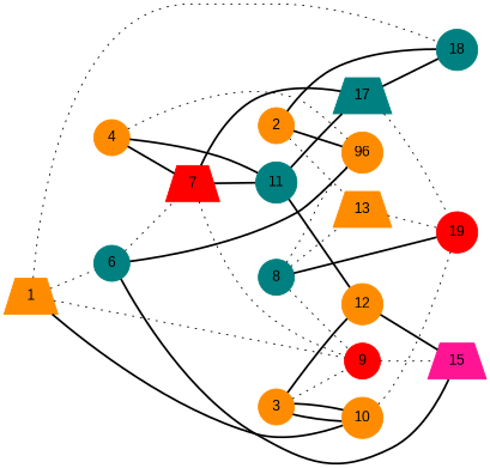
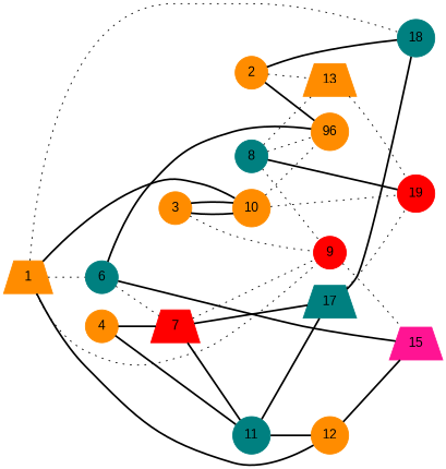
  graph {
    fontname="Liberation Sans"
    rankdir=LR
    node [color=darkorange fontname="Liberation Sans" shape=circle style=filled]
    edge [fontname="Liberation Sans" style=bold]
    2 [super="+14"]
    18 [color=teal]
    13 [shape=trapezium super="+5"]
    n4 [label=96]
    1 [shape=trapezium]
    6 [color=teal]
    9 [color=red super="+5+20"]
    10
    12
    7 [color=red shape=trapezium]
    15 [color=deeppink shape=trapezium super="+14"]
    19 [color=red]
    3 [super="+20"]
    4
    11 [color=teal]
    17 [color=teal shape=trapezium]
    8 [color=teal]
    2 -- 18
    2 -- 13 [style=dotted]
    2 -- n4
    13 -- 19 [style=dotted]
    1 -- 18 [style=dotted]
    1 -- 6 [style=dotted]
    1 -- 9 [style=dotted]
    1 -- 10
-   3 -- 12
+   1 -- 12
    6 -- n4
    6 -- 7 [style=dotted]
    6 -- 15
    9 -- 15 [style=dotted]
-   4 -- n4 [style=dotted]
+   10 -- n4 [style=dotted]
    10 -- 19 [style=dotted]
    12 -- 15
    7 -- 9 [style=dotted]
    7 -- 11
    7 -- 17
    3 -- 9 [style=dotted]
    3 -- 10
    3 -- 10
    4 -- 7
    4 -- 11
    11 -- 12
    11 -- 17
    17 -- 18
    17 -- 19 [style=dotted]
    8 -- 13 [style=dotted]
    8 -- n4 [style=dotted]
    8 -- 9 [style=dotted]
    8 -- 19
  }
